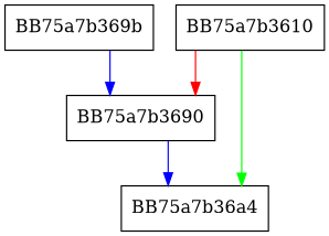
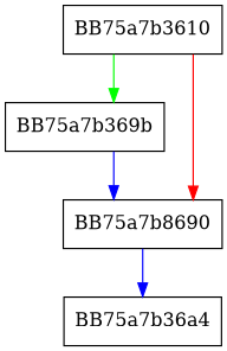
  digraph {
    splines=ortho
    node [shape=box]
    edge [color=blue]
    n1 [label=BB75a7b3610]
    BB75a7b369b
-   BB75a7b3690
+   BB75a7b3690 [label=BB75a7b8690]
    BB75a7b36a4
-   n1 -> BB75a7b36a4 [color=green]
+   n1 -> BB75a7b369b [color=green]
    n1 -> BB75a7b3690 [color=red]
    BB75a7b369b -> BB75a7b3690
    BB75a7b3690 -> BB75a7b36a4
  }
